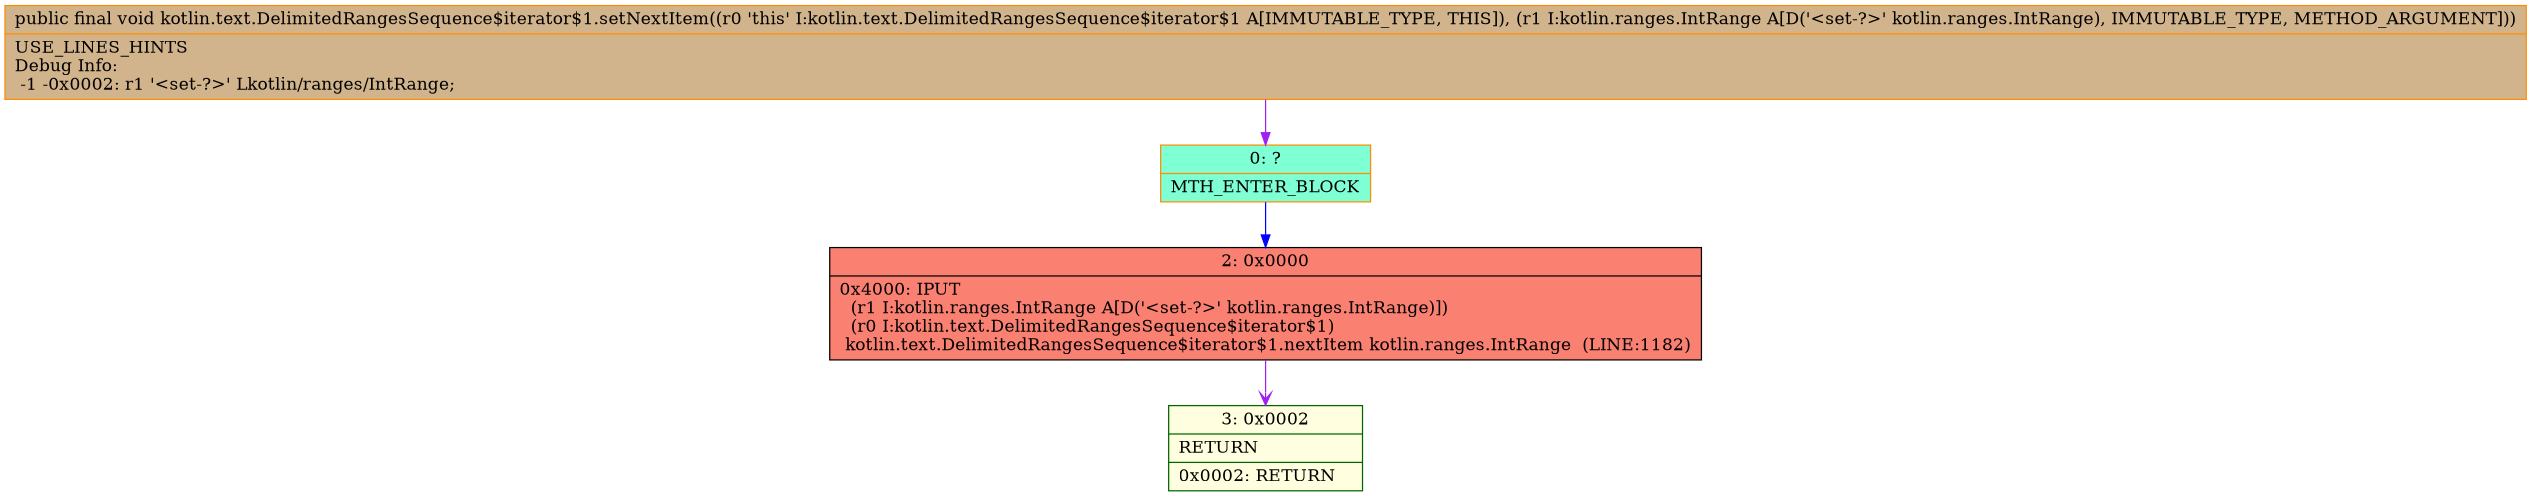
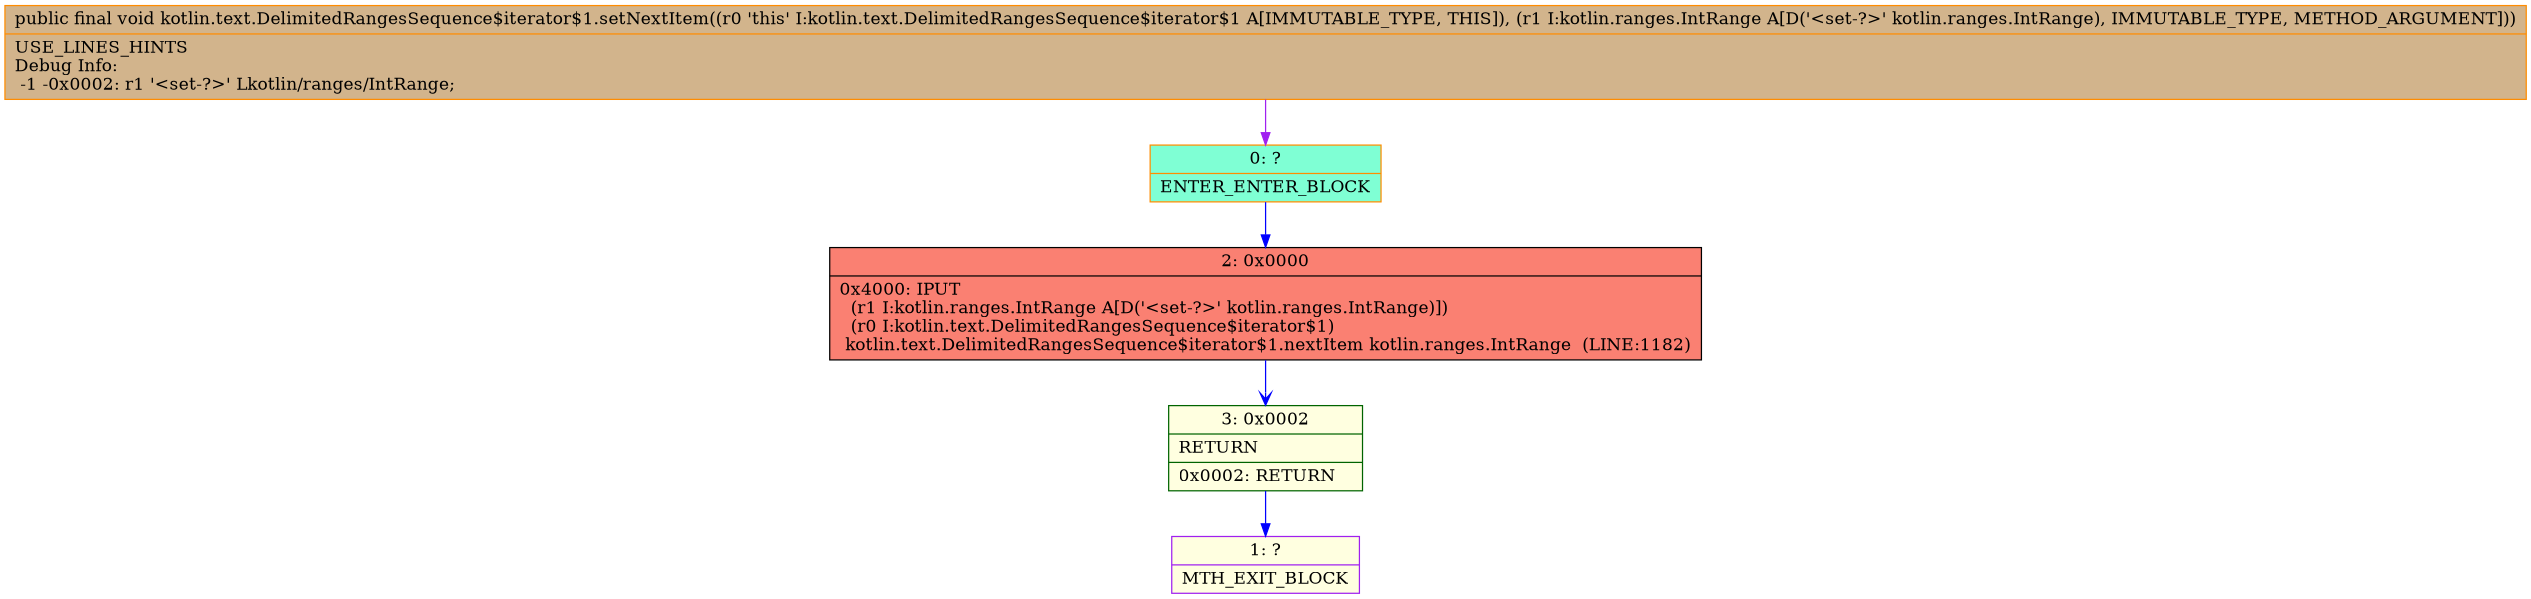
  digraph {
    node [color=darkorange fillcolor=lightyellow shape=record style=filled]
    edge [arrowhead=normal color=blue]
-   n1 [fillcolor=aquamarine label="{0\:\ ?|MTH_ENTER_BLOCK\l}"]
+   n1 [fillcolor=aquamarine label="{0\:\ ?|ENTER_ENTER_BLOCK\l}"]
    n2 [color=black fillcolor=salmon label="{2\:\ 0x0000|0x4000: IPUT  \l  (r1 I:kotlin.ranges.IntRange A[D('\<set\-?\>' kotlin.ranges.IntRange)])\l  (r0 I:kotlin.text.DelimitedRangesSequence$iterator$1)\l kotlin.text.DelimitedRangesSequence$iterator$1.nextItem kotlin.ranges.IntRange  (LINE:1182)\l}"]
    n3 [color=darkgreen label="{3\:\ 0x0002|RETURN\l|0x0002: RETURN   \l}"]
+   n4 [color=purple label="{1\:\ ?|MTH_EXIT_BLOCK\l}"]
    n5 [fillcolor=tan label="{public final void kotlin.text.DelimitedRangesSequence$iterator$1.setNextItem((r0 'this' I:kotlin.text.DelimitedRangesSequence$iterator$1 A[IMMUTABLE_TYPE, THIS]), (r1 I:kotlin.ranges.IntRange A[D('\<set\-?\>' kotlin.ranges.IntRange), IMMUTABLE_TYPE, METHOD_ARGUMENT]))  | USE_LINES_HINTS\lDebug Info:\l  \-1 \-0x0002: r1 '\<set\-?\>' Lkotlin\/ranges\/IntRange;\l}"]
    n1 -> n2
-   n2 -> n3 [arrowhead=vee color=purple]
+   n2 -> n3 [arrowhead=vee]
+   n3 -> n4
    n5 -> n1 [color=purple]
  }
